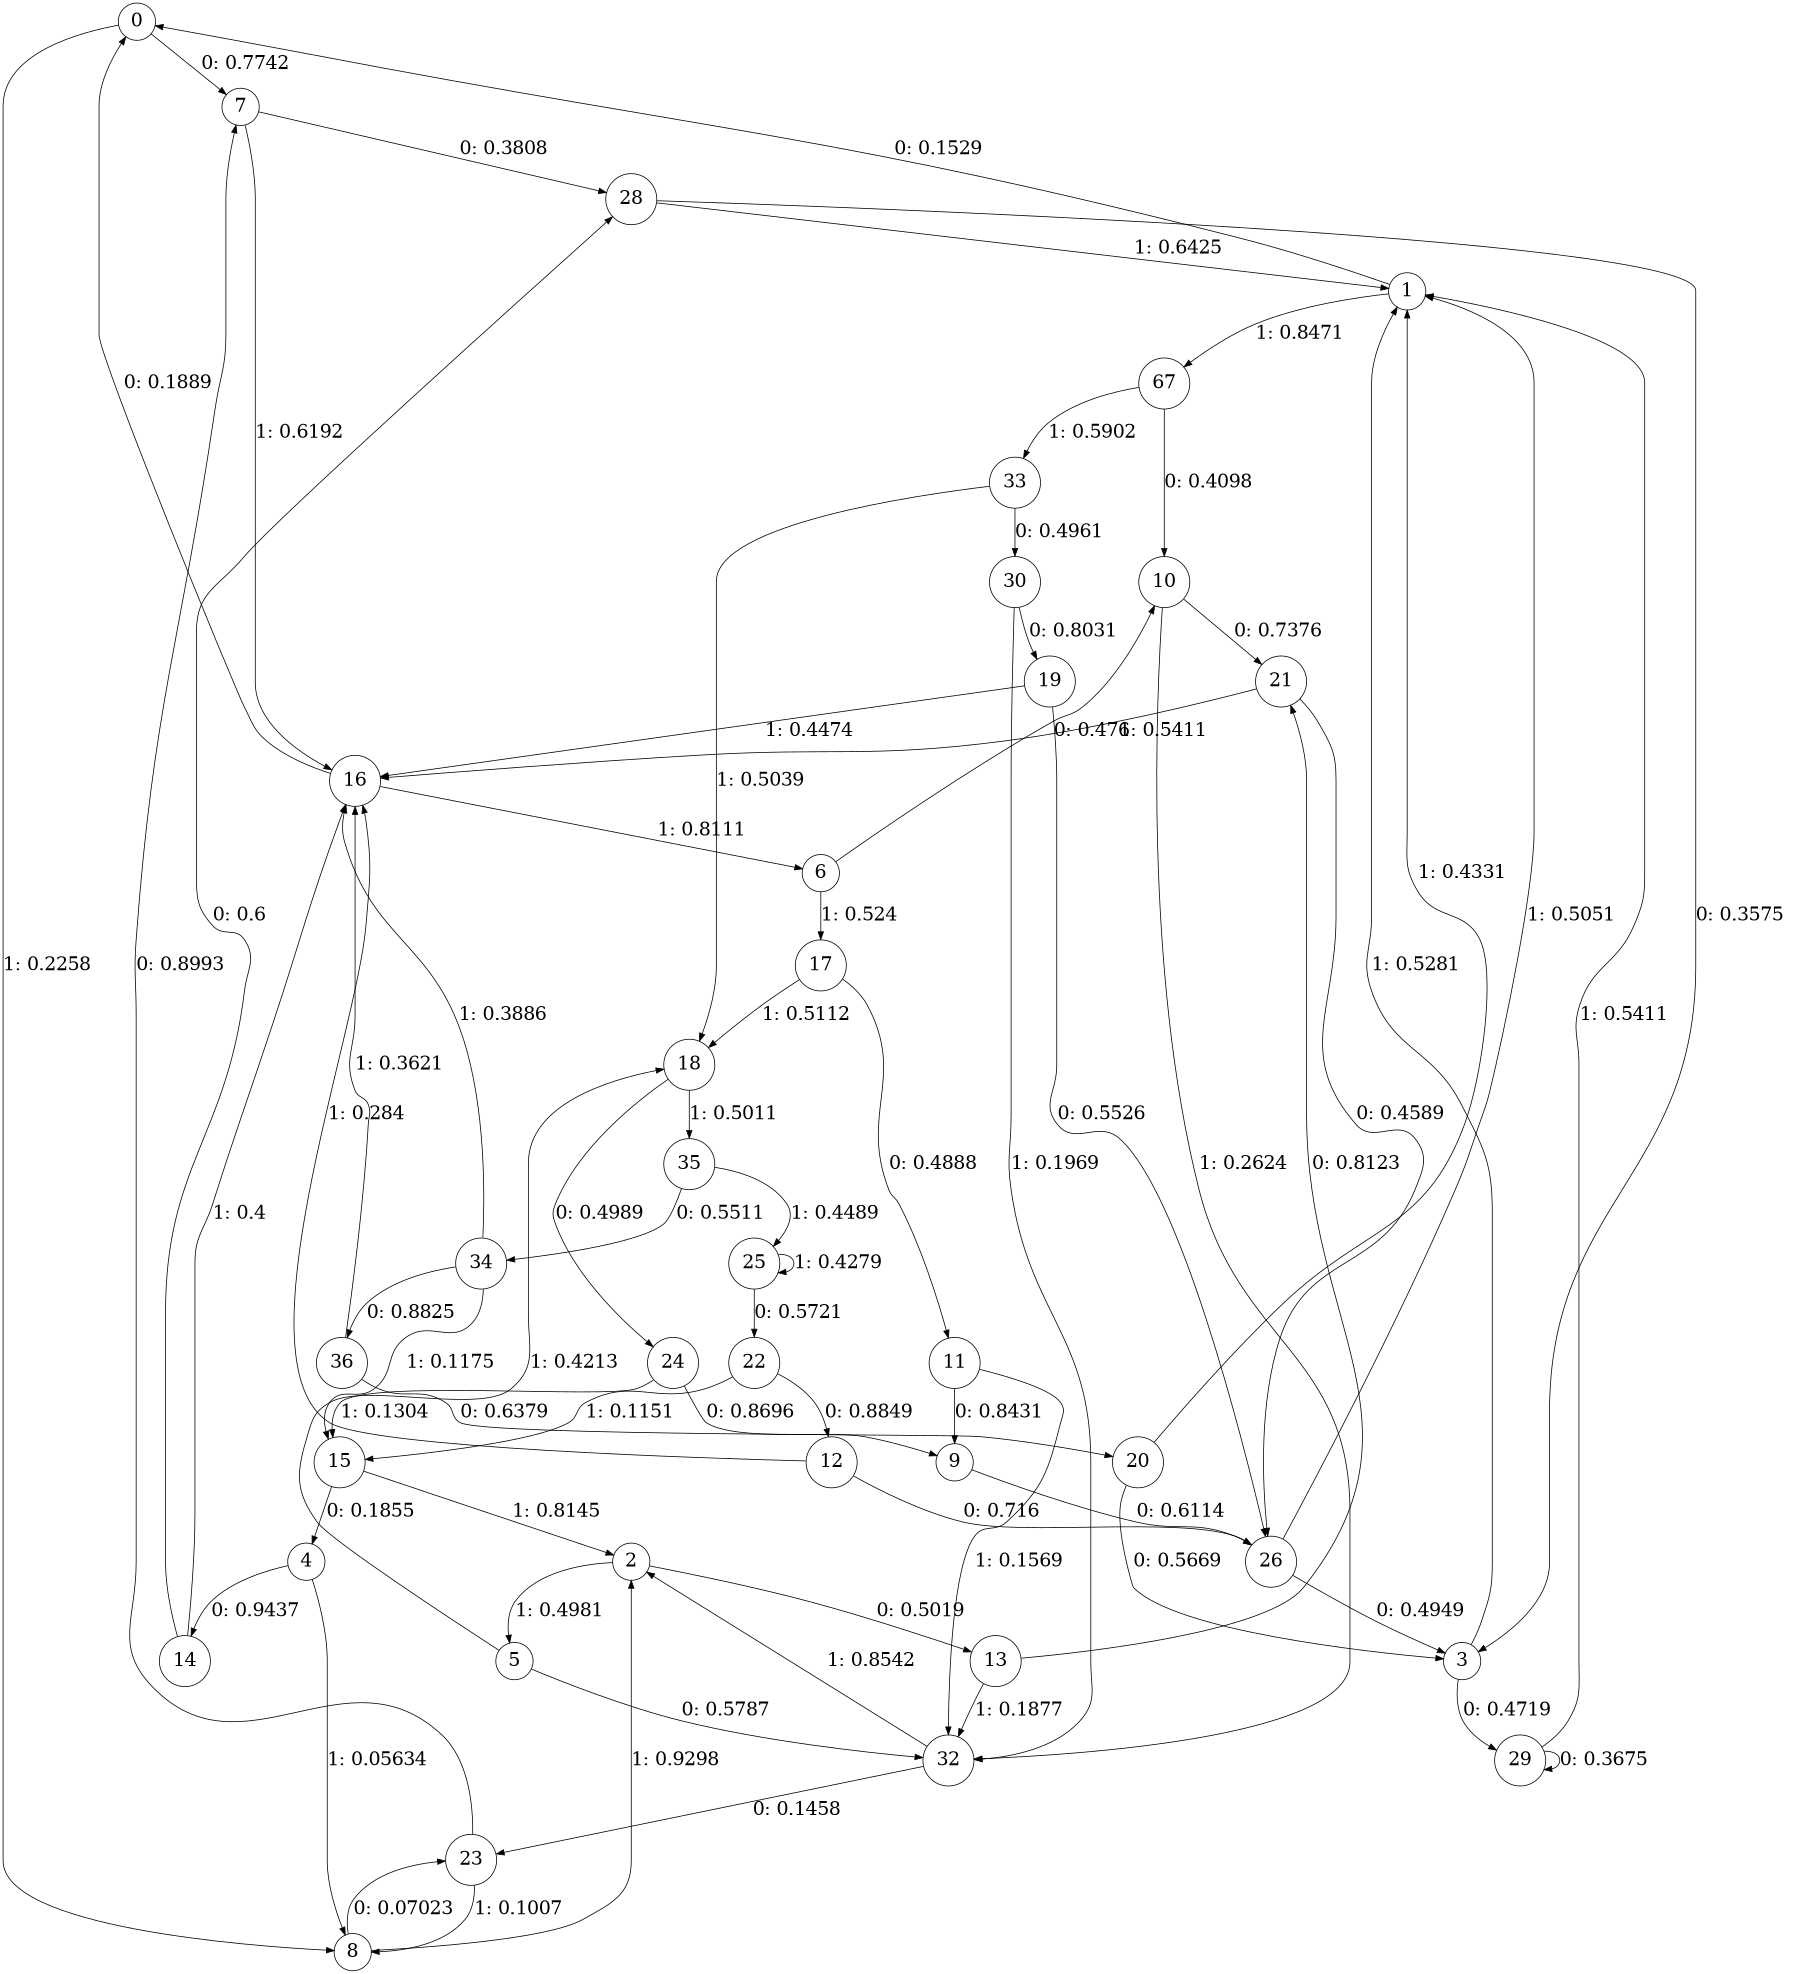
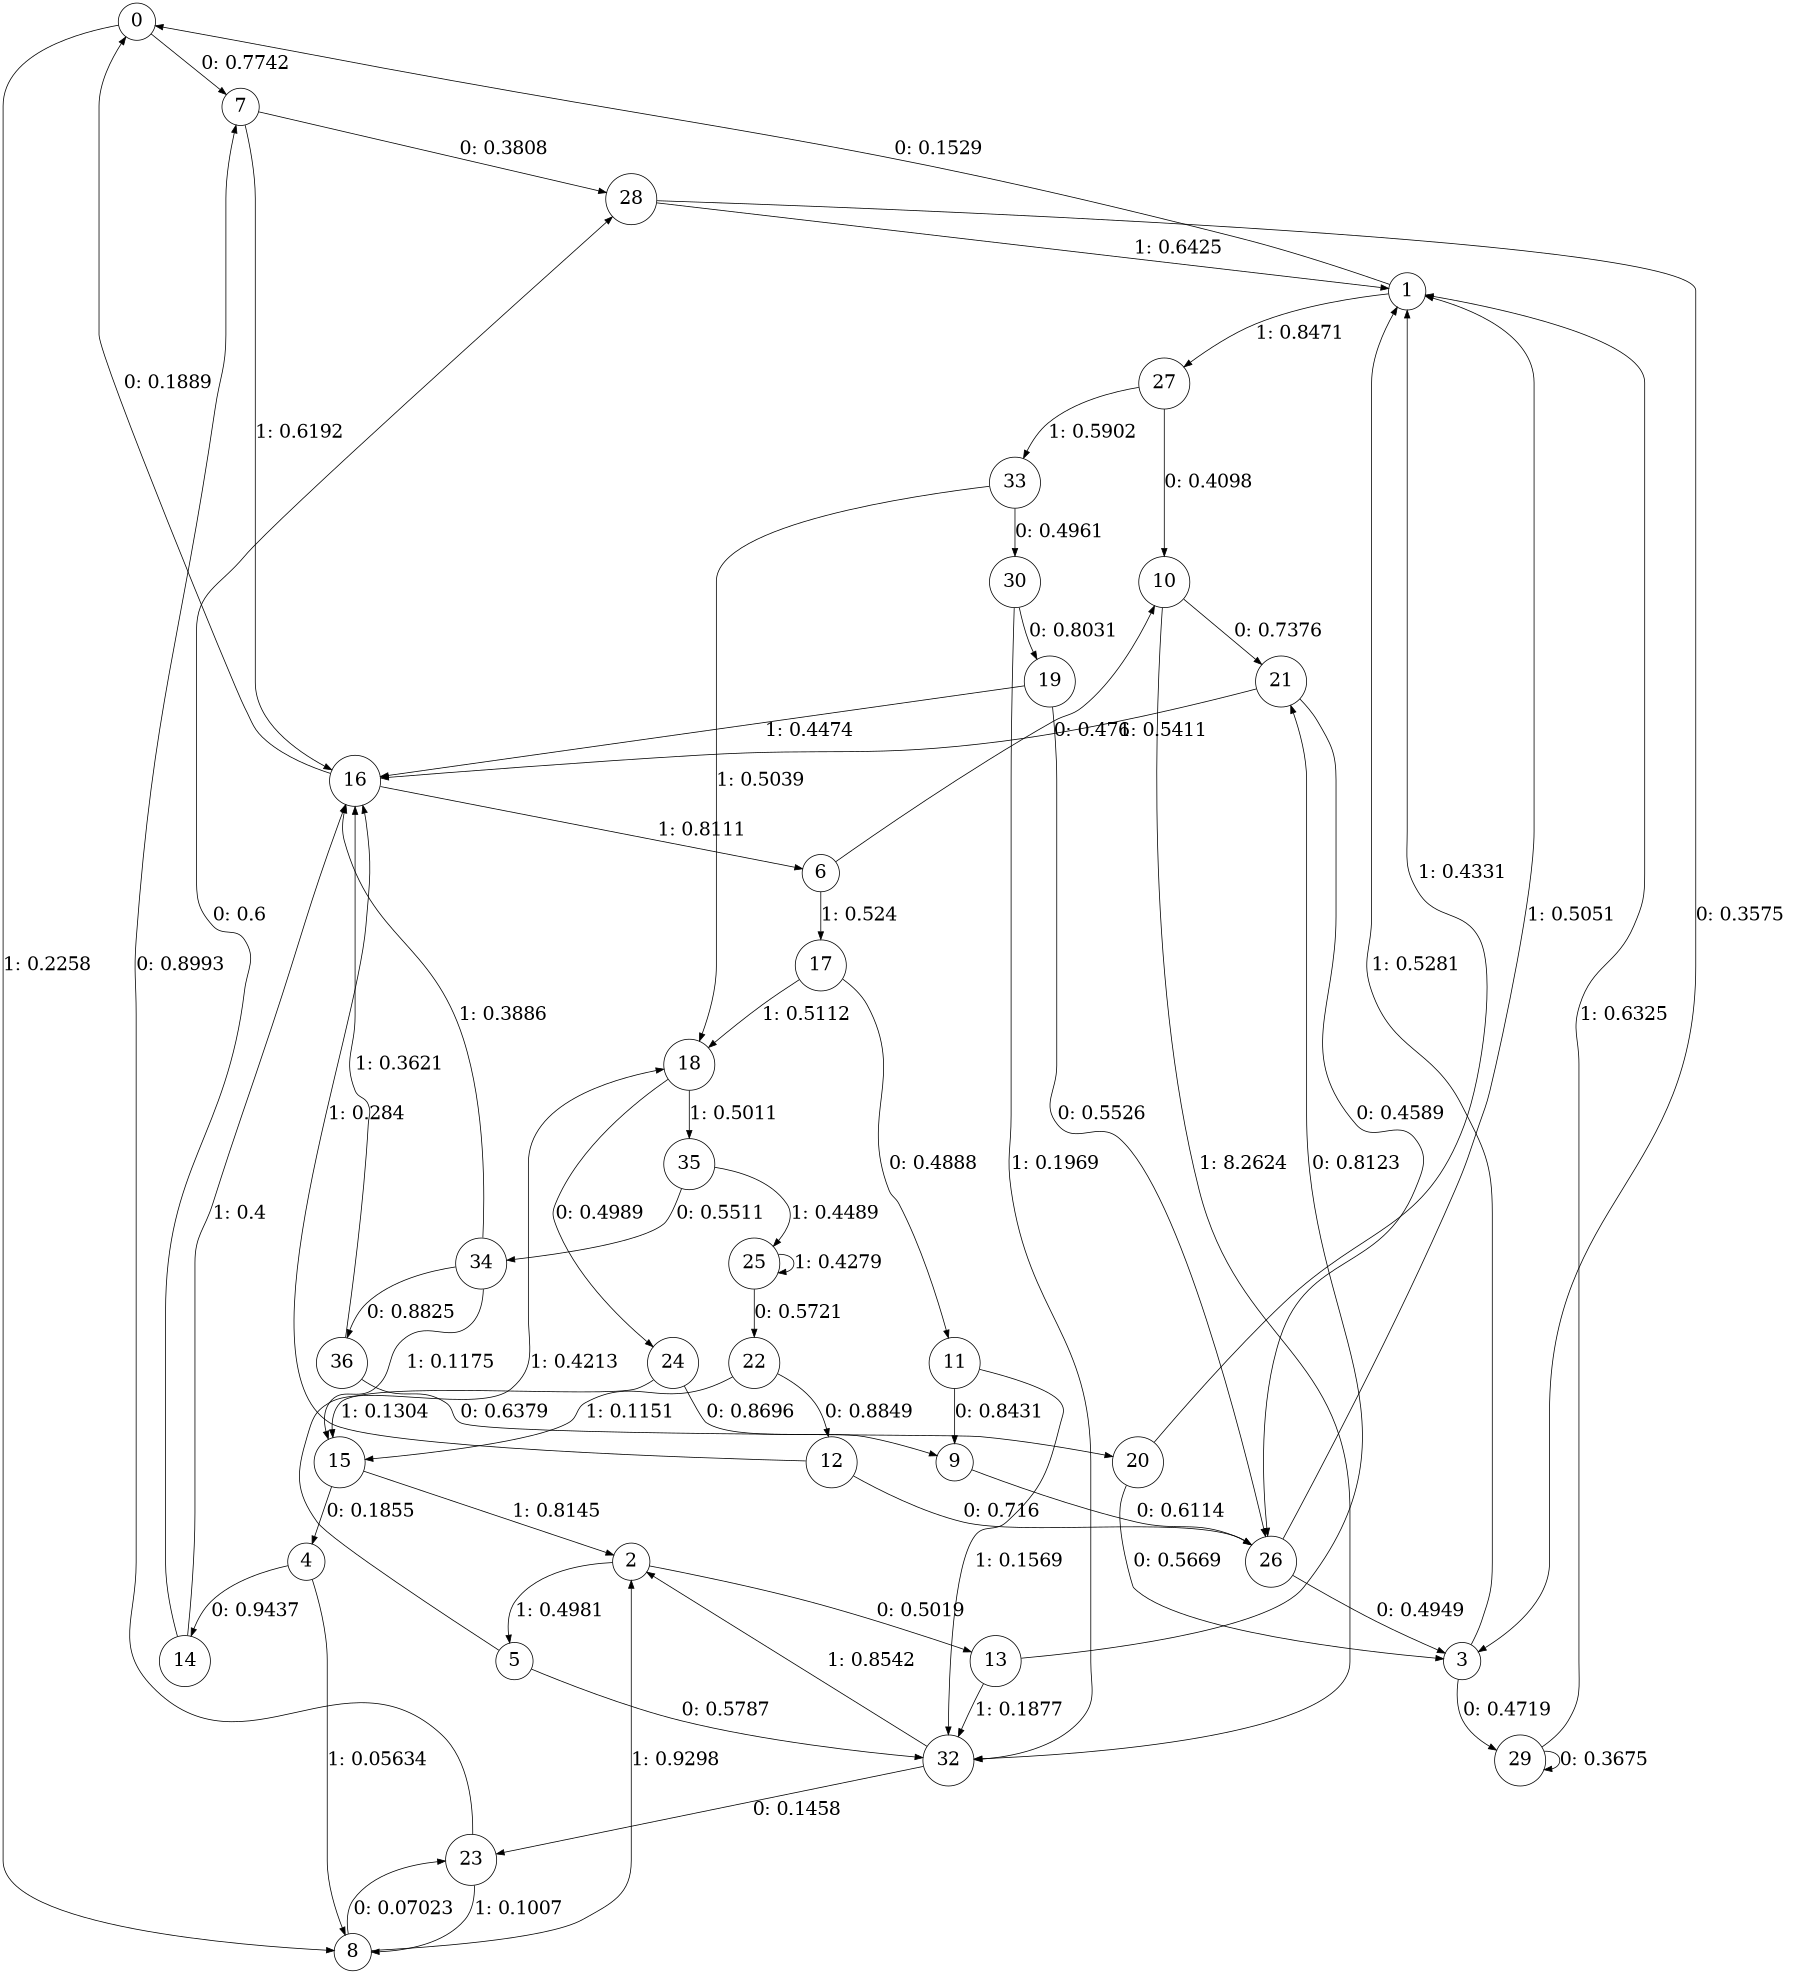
  digraph {
    node [fontsize=24 shape=circle]
    edge [fontsize=24]
    0
    7
    8
    28
    16
    2
    23
    1
    3
    6
    13
    5
-   27 [label=67]
+   27
    10
    33
    21
    32
    18
    30
    26
    11
    9
    24
    35
    29
    4
    14
    15
    25
    34
    17
    12
    22
    n34 [label=36]
    19
    20
    0 -> 7 [label="0: 0.7742   "]
    0 -> 8 [label="1: 0.2258   "]
    7 -> 28 [label="0: 0.3808   "]
    7 -> 16 [label="1: 0.6192   "]
    8 -> 2 [label="1: 0.9298   "]
    8 -> 23 [label="0: 0.07023  "]
    28 -> 1 [label="1: 0.6425   "]
    28 -> 3 [label="0: 0.3575   "]
    16 -> 0 [label="0: 0.1889   "]
    16 -> 6 [label="1: 0.8111   "]
    2 -> 13 [label="0: 0.5019   "]
    2 -> 5 [label="1: 0.4981   "]
    23 -> 7 [label="0: 0.8993   "]
    23 -> 8 [label="1: 0.1007   "]
    1 -> 0 [label="0: 0.1529   "]
    1 -> 27 [label="1: 0.8471   "]
    3 -> 1 [label="1: 0.5281   "]
    3 -> 29 [label="0: 0.4719   "]
    6 -> 10 [label="0: 0.476    "]
    6 -> 17 [label="1: 0.524    "]
    13 -> 21 [label="0: 0.8123   "]
    13 -> 32 [label="1: 0.1877   "]
    5 -> 32 [label="0: 0.5787   "]
    5 -> 18 [label="1: 0.4213   "]
    27 -> 10 [label="0: 0.4098   "]
    27 -> 33 [label="1: 0.5902   "]
    10 -> 21 [label="0: 0.7376   "]
-   10 -> 32 [label="1: 0.2624   "]
+   10 -> 32 [label="1: 8.2624   "]
    33 -> 18 [label="1: 0.5039   "]
    33 -> 30 [label="0: 0.4961   "]
    21 -> 16 [label="1: 0.5411   "]
    21 -> 26 [label="0: 0.4589   "]
    32 -> 2 [label="1: 0.8542   "]
    32 -> 23 [label="0: 0.1458   "]
    18 -> 24 [label="0: 0.4989   "]
    18 -> 35 [label="1: 0.5011   "]
    30 -> 32 [label="1: 0.1969   "]
    30 -> 19 [label="0: 0.8031   "]
    26 -> 1 [label="1: 0.5051   "]
    26 -> 3 [label="0: 0.4949   "]
    11 -> 32 [label="1: 0.1569   "]
    11 -> 9 [label="0: 0.8431   "]
    9 -> 26 [label="0: 0.6114   "]
    24 -> 9 [label="0: 0.8696   "]
    24 -> 15 [label="1: 0.1304   "]
    35 -> 25 [label="1: 0.4489   "]
    35 -> 34 [label="0: 0.5511   "]
-   29 -> 1 [label="1: 0.5411   "]
+   29 -> 1 [label="1: 0.6325   "]
    29 -> 29 [label="0: 0.3675   "]
    4 -> 8 [label="1: 0.05634  "]
    4 -> 14 [label="0: 0.9437   "]
    14 -> 28 [label="0: 0.6      "]
    14 -> 16 [label="1: 0.4      "]
    15 -> 2 [label="1: 0.8145   "]
    15 -> 4 [label="0: 0.1855   "]
    25 -> 25 [label="1: 0.4279   "]
    25 -> 22 [label="0: 0.5721   "]
    34 -> 16 [label="1: 0.3886   "]
    34 -> 15 [label="1: 0.1175   "]
    34 -> n34 [label="0: 0.8825   "]
    17 -> 18 [label="1: 0.5112   "]
    17 -> 11 [label="0: 0.4888   "]
    12 -> 16 [label="1: 0.284    "]
    12 -> 26 [label="0: 0.716    "]
    22 -> 15 [label="1: 0.1151   "]
    22 -> 12 [label="0: 0.8849   "]
    n34 -> 16 [label="1: 0.3621   "]
    n34 -> 20 [label="0: 0.6379   "]
    19 -> 16 [label="1: 0.4474   "]
    19 -> 26 [label="0: 0.5526   "]
    20 -> 1 [label="1: 0.4331   "]
    20 -> 3 [label="0: 0.5669   "]
  }
